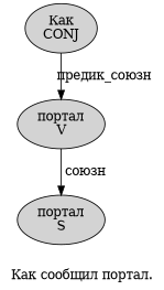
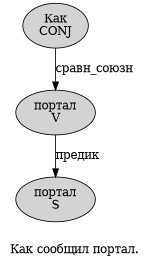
  digraph {
    label="Как сообщил портал."
    node [fillcolor=lightgray penwidth=1 shape=ellipse style=filled]
    n1 [label="Как\nCONJ"]
    n2 [label="портал\nV"]
    n3 [label="портал\nS"]
-   n1 -> n2 [label="предик_союзн"]
-   n2 -> n3 [label="союзн"]
+   n1 -> n2 [label="сравн_союзн"]
+   n2 -> n3 [label="предик"]
  }
